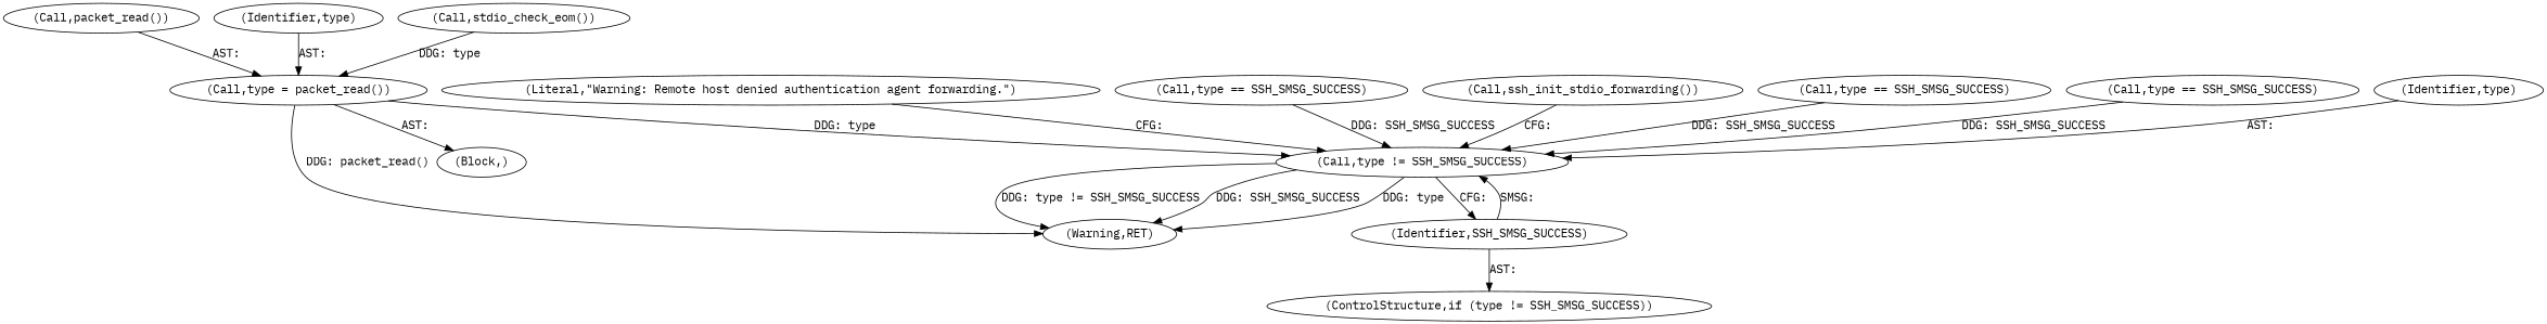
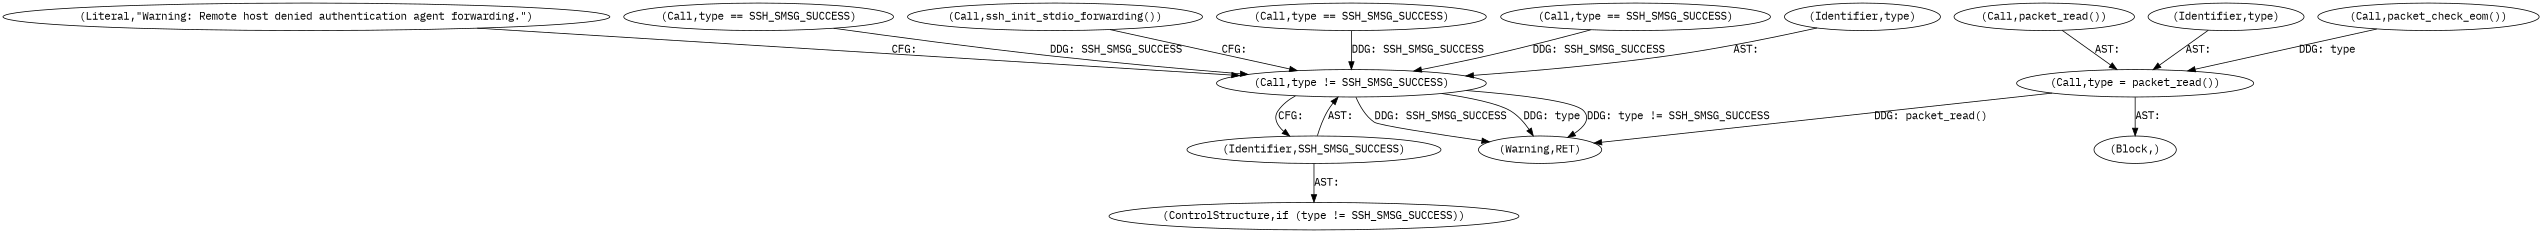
  digraph {
    fontname="IBM Plex Mono"
    node [fontname="IBM Plex Mono"]
    edge [fontname="IBM Plex Mono"]
    n1 [label="(Call,type = packet_read())"]
    n2 [label="(Call,type != SSH_SMSG_SUCCESS)"]
    n3 [label="(Warning,RET)"]
    n4 [label="(Block,)"]
    n5 [label="(Identifier,SSH_SMSG_SUCCESS)"]
    n6 [label="(Call,packet_read())"]
    n7 [label="(ControlStructure,if (type != SSH_SMSG_SUCCESS))"]
    n8 [label="(Identifier,type)"]
    n9 [label="(Literal,\"Warning: Remote host denied authentication agent forwarding.\")"]
-   n10 [label="(Call,stdio_check_eom())"]
+   n10 [label="(Call,packet_check_eom())"]
    n11 [label="(Call,type == SSH_SMSG_SUCCESS)"]
    n12 [label="(Call,ssh_init_stdio_forwarding())"]
    n13 [label="(Call,type == SSH_SMSG_SUCCESS)"]
    n14 [label="(Call,type == SSH_SMSG_SUCCESS)"]
    n15 [label="(Identifier,type)"]
-   n1 -> n2 [label="DDG: type"]
    n1 -> n3 [label="DDG: packet_read()"]
    n1 -> n4 [label="AST: "]
    n2 -> n3 [label="DDG: type"]
    n2 -> n3 [label="DDG: type != SSH_SMSG_SUCCESS"]
    n2 -> n3 [label="DDG: SSH_SMSG_SUCCESS"]
    n2 -> n5 [label="CFG: "]
-   n5 -> n2 [label="SMSG: "]
+   n5 -> n2 [label="AST: "]
    n5 -> n7 [label="AST: "]
    n6 -> n1 [label="AST: "]
    n8 -> n1 [label="AST: "]
    n9 -> n2 [label="CFG: "]
    n10 -> n1 [label="DDG: type"]
    n11 -> n2 [label="DDG: SSH_SMSG_SUCCESS"]
    n12 -> n2 [label="CFG: "]
    n13 -> n2 [label="DDG: SSH_SMSG_SUCCESS"]
    n14 -> n2 [label="DDG: SSH_SMSG_SUCCESS"]
    n15 -> n2 [label="AST: "]
  }
